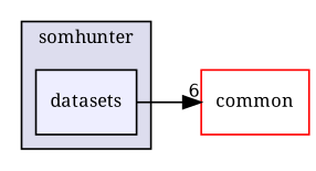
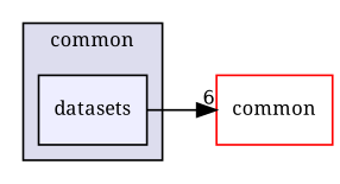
  digraph {
    compound=true
    rankdir=LR
    fontname="Noto Serif"
    node [fontname="Noto Serif" fontsize=10 shape=box style=filled]
    n1 [fillcolor="#eeeeff" label=datasets pencolor=black]
    n2 [color=red fillcolor=white label=common]
    subgraph cluster_1 {
      bgcolor="#ddddee"
      fontsize=10
-     label=somhunter
+     label=common
      pencolor=black
      n1
    }
    n1 -> n2 [headlabel=6 labeldistance=1.5 labelfontname=Helvetica labelfontsize=10 fontname="Noto Serif"]
  }
